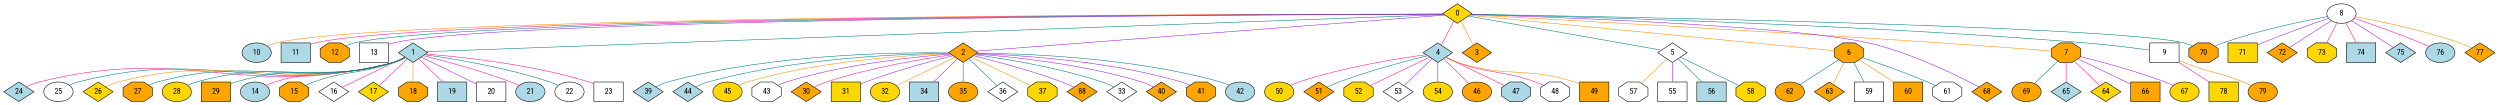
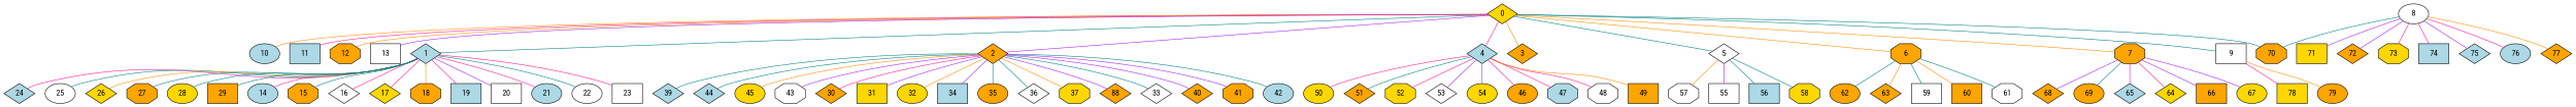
  graph {
    fontname="Roboto Condensed"
    node [fillcolor=orange fontname="Roboto Condensed" shape=diamond style=filled]
    edge [color=teal fontname="Roboto Condensed"]
    0 [fillcolor=gold]
    1 [fillcolor=lightblue]
    2
    3
    4 [fillcolor=lightblue]
    5 [fillcolor=white]
    6 [shape=octagon]
    7 [shape=octagon]
    9 [fillcolor=white shape=box]
    10 [fillcolor=lightblue shape=ellipse]
    11 [fillcolor=lightblue shape=box]
    12 [shape=octagon]
    13 [fillcolor=white shape=box]
    70 [shape=octagon]
    14 [fillcolor=lightblue shape=ellipse]
    15 [shape=octagon]
    16 [fillcolor=white]
    17 [fillcolor=gold]
    18 [shape=octagon]
    19 [fillcolor=lightblue shape=box]
    20 [fillcolor=white shape=box]
    21 [fillcolor=lightblue shape=ellipse]
    22 [fillcolor=white shape=ellipse]
    23 [fillcolor=white shape=box]
    24 [fillcolor=lightblue]
    25 [fillcolor=white shape=ellipse]
    26 [fillcolor=gold]
    27 [shape=octagon]
    28 [fillcolor=gold shape=ellipse]
    29 [shape=box]
    32 [fillcolor=gold shape=ellipse]
    34 [fillcolor=lightblue shape=box]
    35 [shape=ellipse]
    36 [fillcolor=white]
    37 [fillcolor=gold shape=octagon]
    n36 [label=88]
    33 [fillcolor=white]
    40
    41 [shape=octagon]
    42 [fillcolor=lightblue shape=ellipse]
    39 [fillcolor=lightblue]
    44 [fillcolor=lightblue]
    45 [fillcolor=gold shape=ellipse]
    43 [fillcolor=white shape=octagon]
    30
    31 [fillcolor=gold shape=box]
    46 [shape=ellipse]
    47 [fillcolor=lightblue shape=octagon]
    48 [fillcolor=white shape=octagon]
    49 [shape=box]
    50 [fillcolor=gold shape=ellipse]
    51
    52 [fillcolor=gold shape=octagon]
    53 [fillcolor=white]
    54 [fillcolor=gold shape=ellipse]
    56 [fillcolor=lightblue shape=box]
    58 [fillcolor=gold shape=octagon]
    57 [fillcolor=white shape=octagon]
    55 [fillcolor=white shape=box]
    59 [fillcolor=white shape=box]
    60 [shape=box]
    61 [fillcolor=white shape=octagon]
    62 [shape=ellipse]
    63
    64 [fillcolor=gold]
    66 [shape=box]
    67 [fillcolor=gold shape=ellipse]
    68
    69 [shape=ellipse]
    65 [fillcolor=lightblue]
    8 [fillcolor=white shape=ellipse]
    71 [fillcolor=gold shape=box]
    72
    73 [fillcolor=gold shape=octagon]
    74 [fillcolor=lightblue shape=box]
    75 [fillcolor=lightblue]
    76 [fillcolor=lightblue shape=ellipse]
    77
    78 [fillcolor=gold shape=box]
    79 [shape=ellipse]
    0 -- 1
    0 -- 2 [color=purple]
    0 -- 3 [color=darkorange]
    0 -- 4 [color=deeppink]
    0 -- 5
    0 -- 6 [color=darkorange]
    0 -- 7 [color=darkorange]
    0 -- 9
    0 -- 10 [color=darkorange]
    0 -- 11 [color=deeppink]
-   0 -- 12
+   0 -- 12 [color=darkorange]
    0 -- 13 [color=purple]
    0 -- 70
    1 -- 14 [color=deeppink]
    1 -- 15
    1 -- 16 [color=deeppink]
    1 -- 17 [color=deeppink]
    1 -- 18 [color=darkorange]
    1 -- 19 [color=deeppink]
    1 -- 20 [color=purple]
    1 -- 21 [color=deeppink]
    1 -- 22
    1 -- 23 [color=deeppink]
    1 -- 24 [color=deeppink]
    1 -- 25
    1 -- 26 [color=darkorange]
    1 -- 27
    1 -- 28
    1 -- 29
    2 -- 32 [color=darkorange]
    2 -- 34 [color=purple]
    2 -- 35
    2 -- 36
    2 -- 37 [color=darkorange]
    2 -- n36 [color=purple]
    2 -- 33
    2 -- 40 [color=purple]
    2 -- 41 [color=purple]
    2 -- 42
    2 -- 39
    2 -- 44
    2 -- 45 [color=darkorange]
    2 -- 43 [color=purple]
    2 -- 30 [color=deeppink]
    2 -- 31 [color=purple]
    4 -- 46 [color=deeppink]
    4 -- 47 [color=deeppink]
    4 -- 48 [color=deeppink]
    4 -- 49 [color=darkorange]
    4 -- 50 [color=deeppink]
    4 -- 51
    4 -- 52 [color=deeppink]
    4 -- 53 [color=purple]
    4 -- 54 [color=purple]
    5 -- 56
    5 -- 58
    5 -- 57 [color=darkorange]
    5 -- 55 [color=purple]
    6 -- 59
    6 -- 60 [color=darkorange]
    6 -- 61
    6 -- 62
    6 -- 63 [color=darkorange]
    7 -- 64 [color=deeppink]
    7 -- 66 [color=purple]
    7 -- 67 [color=purple]
-   0 -- 68 [color=purple]
+   7 -- 68 [color=purple]
    7 -- 69
    7 -- 65 [color=deeppink]
    9 -- 78 [color=deeppink]
    9 -- 79 [color=darkorange]
    8 -- 70
    8 -- 71 [color=purple]
    8 -- 72 [color=purple]
    8 -- 73 [color=deeppink]
    8 -- 74 [color=deeppink]
    8 -- 75 [color=purple]
    8 -- 76 [color=deeppink]
    8 -- 77 [color=darkorange]
  }
